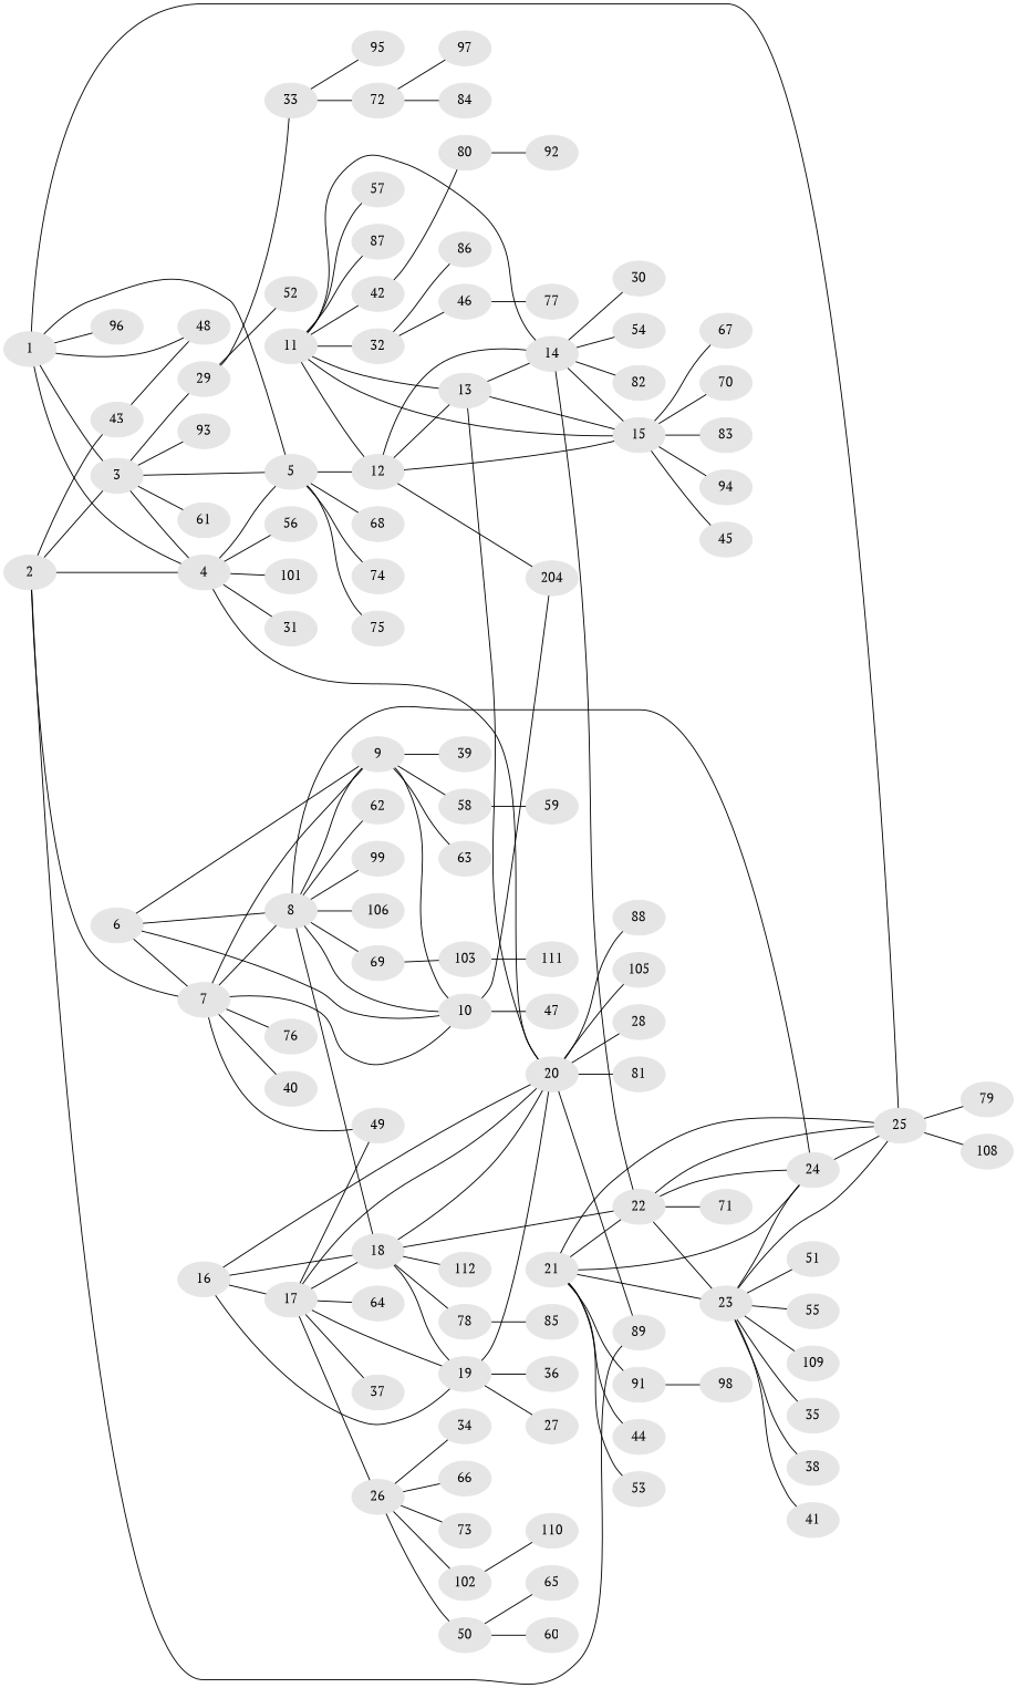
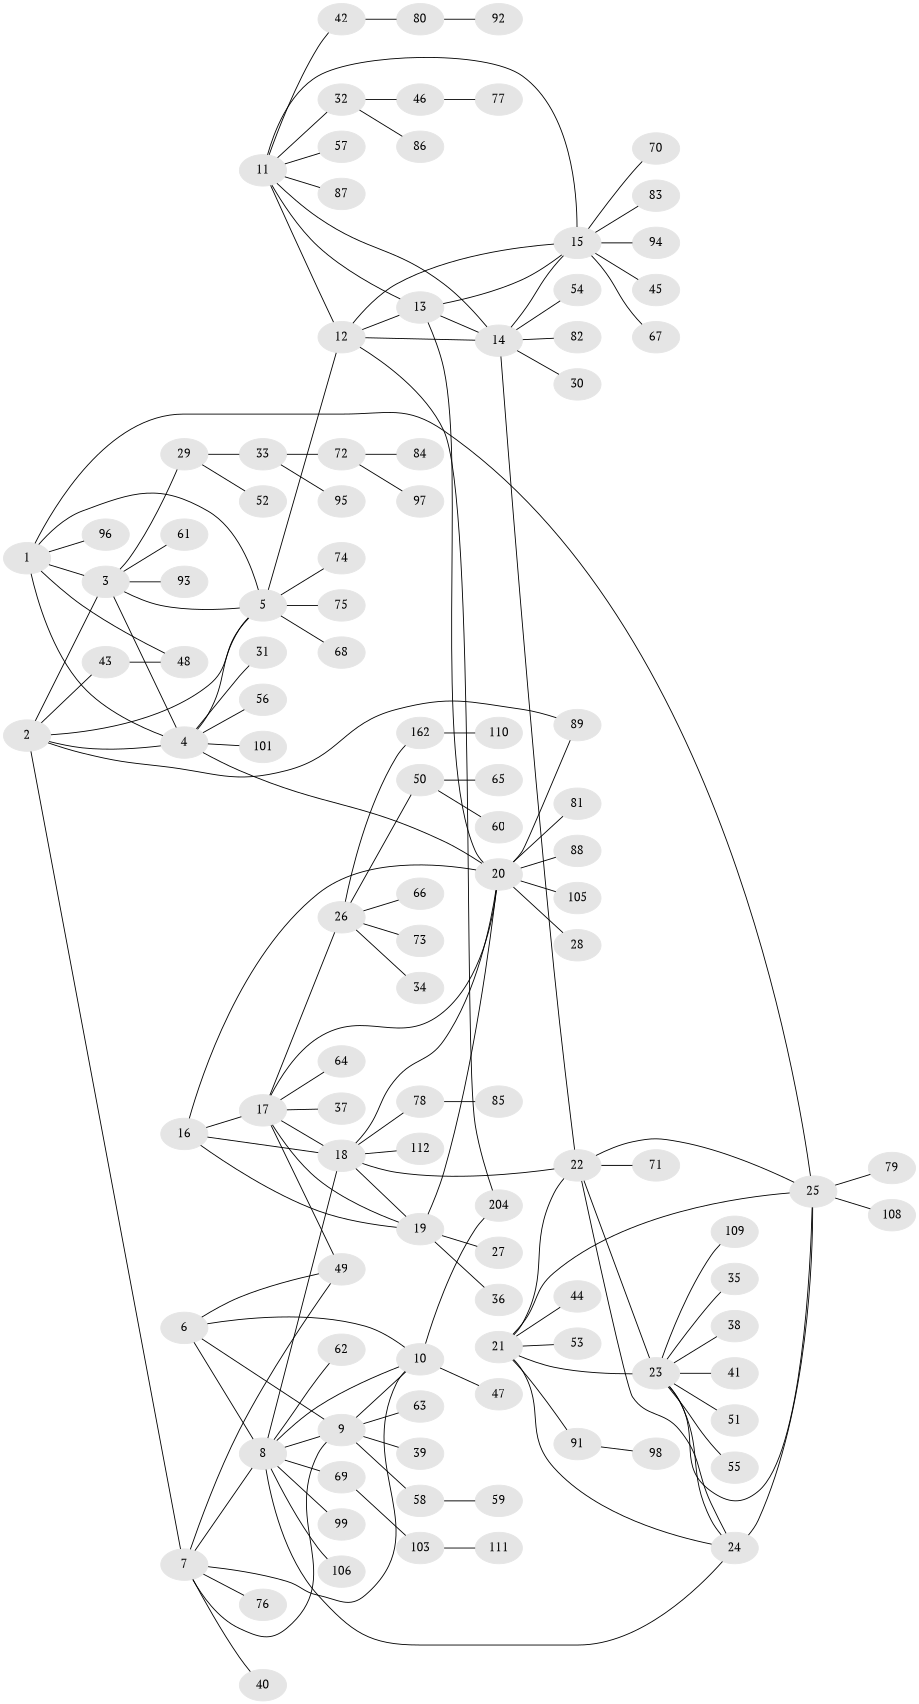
  graph {
    fontname="PT Serif"
    rankdir=LR
    node [color=gray90 fontname="PT Serif" style=filled]
    edge [fontname="PT Serif"]
    1
    3
    4
    5
    25
    96
    48
    2
    7
    43
    89
    29
    61
    93
    20
    31
    56
    101
    12
    68
    74
    75
    79
    108
    8
    9
    10
    40
    49
    76
    33
    52
    28
    81
    88
    105
    13
    n38 [label=204]
    14
    15
    6
    18
    24
    62
    69
    99
    106
    39
    58
    63
    47
    22
    19
    78
    112
    103
    59
    11
    32
    42
    57
    87
    30
    54
    82
    45
    67
    70
    83
    94
    46
    86
    80
    23
    71
    16
    17
    26
    37
    64
    27
    36
    34
    50
    66
    73
-   102
+   102 [label=162]
    85
    21
    44
    53
    91
    35
    38
    41
    51
    55
    109
    98
    60
    65
    110
    72
    95
    77
    84
    97
    92
    111
    1 -- 3
    1 -- 4
    1 -- 5
    1 -- 25
    1 -- 96
    1 -- 48
    3 -- 4
    3 -- 5
    3 -- 29
    3 -- 61
    3 -- 93
    4 -- 5
    4 -- 20
    4 -- 31
    4 -- 56
    4 -- 101
    5 -- 12
    5 -- 68
    5 -- 74
    5 -- 75
    25 -- 79
    25 -- 108
    2 -- 3
    2 -- 4
+   2 -- 5
    2 -- 7
    2 -- 43
    2 -- 89
    7 -- 8
    7 -- 9
    7 -- 10
    7 -- 40
    7 -- 49
    7 -- 76
    43 -- 48
    29 -- 33
    29 -- 52
    20 -- 89
    20 -- 28
    20 -- 81
    20 -- 88
    20 -- 105
    12 -- 13
    12 -- n38
    12 -- 14
    12 -- 15
    8 -- 9
    8 -- 10
    8 -- 18
    8 -- 24
    8 -- 62
    8 -- 69
    8 -- 99
    8 -- 106
    9 -- 10
    9 -- 39
    9 -- 58
    9 -- 63
    10 -- n38
    10 -- 47
    33 -- 72
    33 -- 95
    13 -- 20
    13 -- 14
    13 -- 15
    14 -- 15
    14 -- 22
    14 -- 30
    14 -- 54
    14 -- 82
    15 -- 45
    15 -- 67
    15 -- 70
    15 -- 83
    15 -- 94
-   6 -- 7
+   6 -- 49
    6 -- 8
    6 -- 9
    6 -- 10
    18 -- 20
    18 -- 22
    18 -- 19
    18 -- 78
    18 -- 112
    24 -- 25
    69 -- 103
    58 -- 59
    22 -- 25
    22 -- 24
    22 -- 23
    22 -- 71
    19 -- 20
    19 -- 27
    19 -- 36
    78 -- 85
    103 -- 111
    11 -- 12
    11 -- 13
    11 -- 14
    11 -- 15
    11 -- 32
    11 -- 42
    11 -- 57
    11 -- 87
    32 -- 46
    32 -- 86
    42 -- 80
    46 -- 77
    80 -- 92
    23 -- 25
    23 -- 24
    23 -- 35
    23 -- 38
    23 -- 41
    23 -- 51
    23 -- 55
    23 -- 109
    16 -- 20
    16 -- 18
    16 -- 19
    16 -- 17
    17 -- 20
    17 -- 49
    17 -- 18
    17 -- 19
    17 -- 26
    17 -- 37
    17 -- 64
    26 -- 34
    26 -- 50
    26 -- 66
    26 -- 73
    26 -- 102
    50 -- 60
    50 -- 65
    102 -- 110
    21 -- 25
    21 -- 24
    21 -- 22
    21 -- 23
    21 -- 44
    21 -- 53
    21 -- 91
    91 -- 98
    72 -- 84
    72 -- 97
  }
